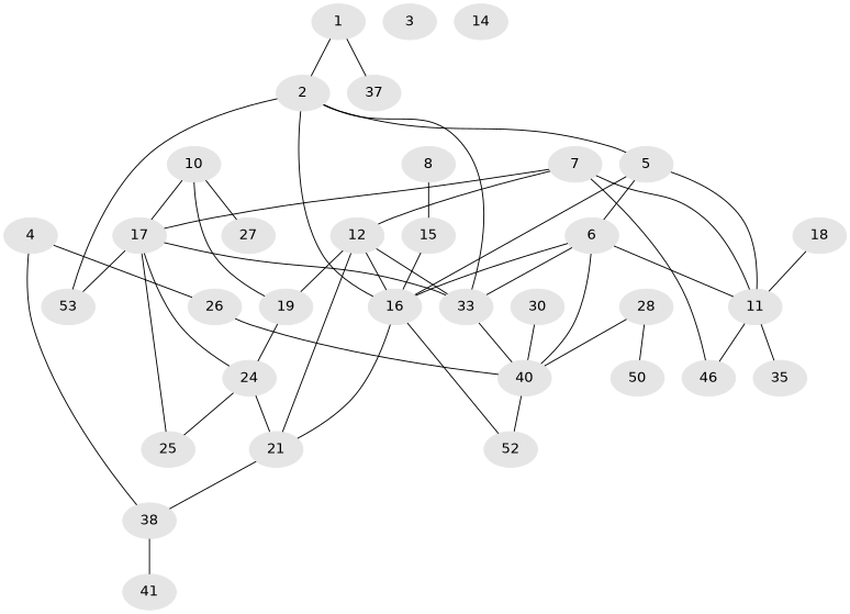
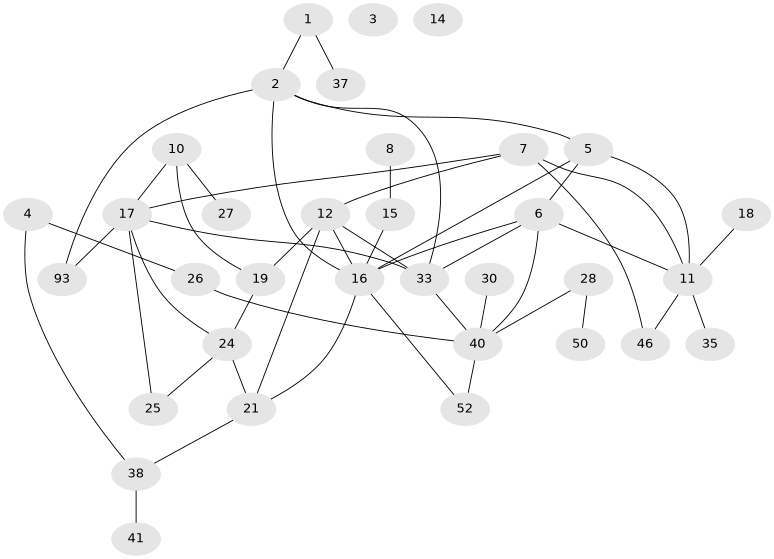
  graph {
    fontname="DejaVu Sans"
    node [color=gray90 fontname="DejaVu Sans" style=filled]
    edge [fontname="DejaVu Sans"]
    2 [super="+9"]
    5 [super="+23"]
    16 [super="+32"]
    33 [super="+44"]
-   53
+   53 [label=93]
    1
    37
    6 [super="+43"]
    11 [super="+49"]
    n10 [label=21 super="+36"]
    52
    40 [super="+47"]
    3
    4 [super="+20"]
    26 [super="+48"]
    38 [super="+42"]
    41
    46
    35
    7 [super="+31"]
    12 [super="+13"]
    17 [super="+22"]
    19 [super="+45"]
    24 [super="+34"]
    25
    8 [super="+21"]
    15
    10 [super="+39"]
    27
    14
    18
    28 [super="+51"]
    50
    30
    2 -- 5
    2 -- 16
    2 -- 33
    2 -- 53 [weight=2]
    5 -- 16
    5 -- 6
    5 -- 11
    16 -- n10
    16 -- 52
    33 -- 40
    1 -- 2
    1 -- 37
    6 -- 16
    6 -- 33
    6 -- 11
    6 -- 40
    11 -- 46
    11 -- 35
    n10 -- 38
    40 -- 52
    4 -- 26
    4 -- 38
    26 -- 40
    38 -- 41
    7 -- 11 [weight=2]
    7 -- 46
    7 -- 12
    7 -- 17
    12 -- 16
    12 -- 33
    12 -- n10
    12 -- 19
    17 -- 33
    17 -- 53
    17 -- 24
    17 -- 25
    19 -- 24
    24 -- n10
    24 -- 25
    8 -- 15
    15 -- 16
    10 -- 17
    10 -- 19
    10 -- 27
    18 -- 11
    28 -- 40
    28 -- 50
    30 -- 40
  }
